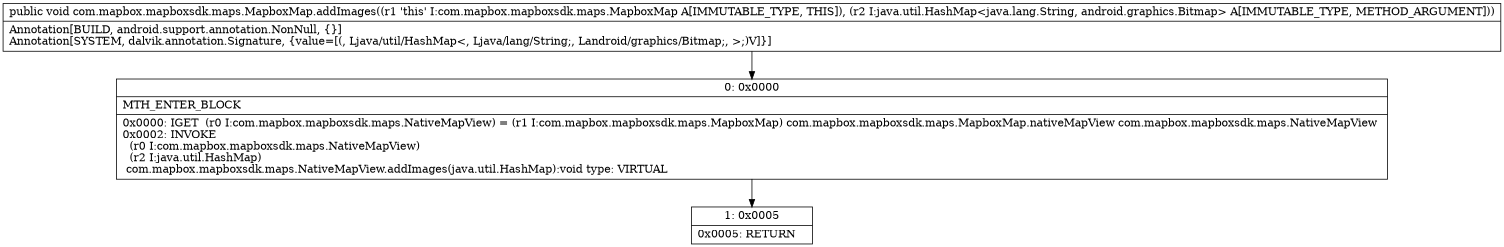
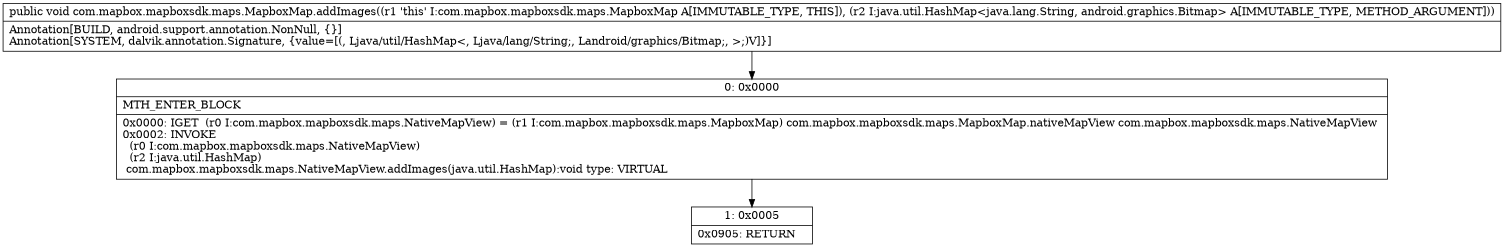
  digraph {
    node [shape=record]
    n1 [label="{0\:\ 0x0000|MTH_ENTER_BLOCK\l|0x0000: IGET  (r0 I:com.mapbox.mapboxsdk.maps.NativeMapView) = (r1 I:com.mapbox.mapboxsdk.maps.MapboxMap) com.mapbox.mapboxsdk.maps.MapboxMap.nativeMapView com.mapbox.mapboxsdk.maps.NativeMapView \l0x0002: INVOKE  \l  (r0 I:com.mapbox.mapboxsdk.maps.NativeMapView)\l  (r2 I:java.util.HashMap)\l com.mapbox.mapboxsdk.maps.NativeMapView.addImages(java.util.HashMap):void type: VIRTUAL \l}"]
-   n2 [label="{1\:\ 0x0005|0x0005: RETURN   \l}"]
+   n2 [label="{1\:\ 0x0005|0x0905: RETURN   \l}"]
    n3 [label="{public void com.mapbox.mapboxsdk.maps.MapboxMap.addImages((r1 'this' I:com.mapbox.mapboxsdk.maps.MapboxMap A[IMMUTABLE_TYPE, THIS]), (r2 I:java.util.HashMap\<java.lang.String, android.graphics.Bitmap\> A[IMMUTABLE_TYPE, METHOD_ARGUMENT]))  | Annotation[BUILD, android.support.annotation.NonNull, \{\}]\lAnnotation[SYSTEM, dalvik.annotation.Signature, \{value=[(, Ljava\/util\/HashMap\<, Ljava\/lang\/String;, Landroid\/graphics\/Bitmap;, \>;)V]\}]\l}"]
    n1 -> n2
    n3 -> n1
  }
